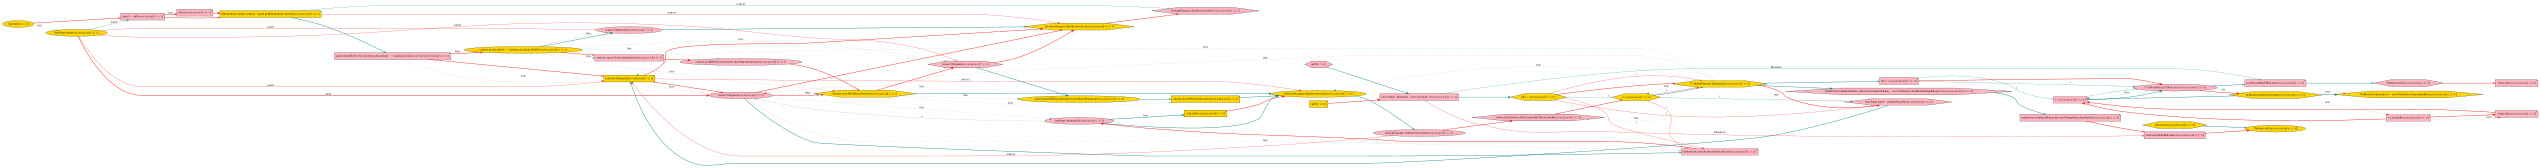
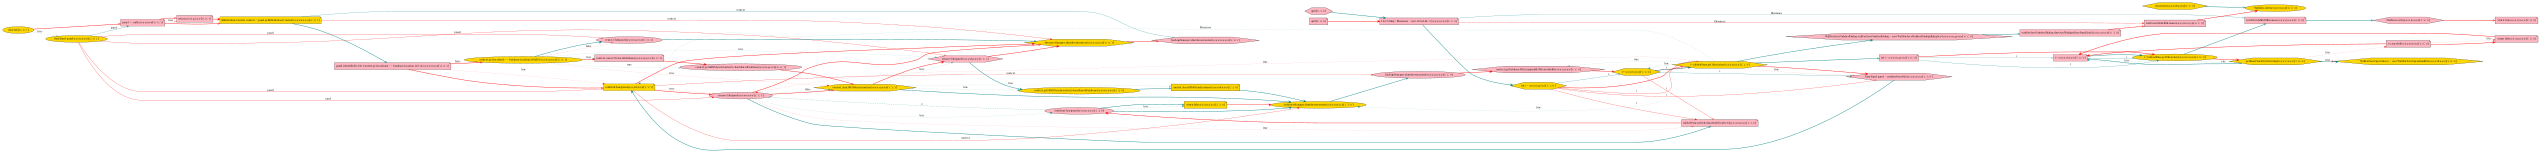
  digraph {
    fontname="Playfair Display"
    rankdir=LR
    node [fillcolor=lightpink fontname="Playfair Display" shape=note style=filled]
    edge [arrowhead=onormal color=red fontname="Playfair Display" style=bold]
    n1 [fillcolor=gold label="closeTab['0', '0', '1']" shape=ellipse]
    n2 [fillcolor=gold label="BasePanel panel@@@2@@@['0', '0', '1']" shape=ellipse]
    n3 [label="panel == null@@@3@@@['0', '0', '1']"]
    n4 [fillcolor=gold label="confirmClose(panel)@@@8@@@['1', '1', '1']"]
    n5 [label="removeTab(panel)@@@9@@@['1', '1', '1']" shape=ellipse]
    n6 [label="removeTab(panel)@@@16@@@['1', '1', '1']" shape=hexagon]
    n7 [label="removeTab(panel)@@@19@@@['0', '0', '1']" shape=ellipse]
    n8 [fillcolor=gold label="BibDatabaseContext context = panel.getBibDatabaseContext()@@@6@@@['0', '0', '1']"]
    n9 [label="return@@@4@@@['0', '0', '1']"]
    n10 [fillcolor=gold label="AutosaveManager.shutdown(context)@@@20@@@['1', '1', '0']" shape=ellipse]
    n11 [label="BackupManager.shutdown(context)@@@21@@@['1', '1', '0']" shape=ellipse]
    n12 [label="context.getDatabaseFile().map(null).ifPresent(null)@@@22@@@['1', '1', '0']" shape=hexagon]
    n13 [fillcolor=gold label="AutosaveManager.shutdown(context)@@@21@@@['0', '0', '1']" shape=hexagon]
    n14 [label="!confirmClose(panel)@@@11@@@['1', '1', '0']" shape=ellipse]
    n15 [label="tabbedPane.getSelectionModel().select(i)@@@10@@@['1', '1', '0']"]
    n16 [fillcolor=gold label="context.clearDBMSSynchronizer()@@@15@@@['1', '1', '1']" shape=hexagon]
    n17 [label="BackupManager.shutdown(context)@@@22@@@['0', '0', '1']" shape=hexagon]
    n18 [fillcolor=gold label="context.getDBMSSynchronizer().closeSharedDatabase()@@@17@@@['1', '1', '0']" shape=ellipse]
    n19 [fillcolor=gold label="context.clearDBMSSynchronizer()@@@18@@@['1', '1', '0']"]
    n20 [fillcolor=gold label="return false@@@12@@@['1', '1', '0']"]
    n21 [label="context.getDBMSSynchronizer().closeSharedDatabase()@@@14@@@['0', '0', '1']" shape=ellipse]
    n22 [fillcolor=gold label="i++@@@6@@@['1', '1', '0']" shape=hexagon]
    n23 [fillcolor=gold label="getBasePanelAt(i).isSaving()@@@27@@@['1', '0', '0']" shape=hexagon]
    n24 [label="i++@@@26@@@['1', '0', '0']"]
    n25 [fillcolor=gold label="WaitForSaveOperation w = new WaitForSaveOperation(this)@@@28@@@['1', '0', '0']" shape=hexagon]
    n26 [label="w.canceled()@@@30@@@['1', '0', '0']"]
-   n27 [label="i < tabbedPane.getTabs().size()@@@25@@@['1', '0', '0']" shape=ellipse]
+   n27 [fillcolor=gold label="i < tabbedPane.getTabs().size()@@@25@@@['1', '0', '0']" shape=ellipse]
    n28 [label="return false@@@31@@@['1', '0', '0']"]
    n29 [label="BasePanel panel = getBasePanelAt(i)@@@7@@@['1', '1', '0']" shape=hexagon]
    n30 [label="panel.isModified() && (context.getLocation() == DatabaseLocation.LOCAL)@@@7@@@['0', '0', '1']"]
    n31 [fillcolor=gold label="context.getLocation() == DatabaseLocation.SHARED@@@12@@@['0', '0', '1']" shape=ellipse]
    n32 [label="context.convertToLocalDatabase()@@@13@@@['0', '0', '1']"]
    n33 [label="int i = 0@@@24@@@['1', '0', '0']"]
    n34 [label="tearDownJabRef(filenames)@@@35@@@['1', '0', '0']"]
    n35 [label="return true@@@37@@@['1', '0', '0']"]
    n36 [label="Platform.exit()@@@36@@@['1', '0', '0']" shape=hexagon]
    n37 [fillcolor=gold label="i < tabbedPane.getTabs().size()@@@5@@@['1', '1', '0']" shape=hexagon]
    n38 [label="WaitForSaveFinishedDialog waitForSaveFinishedDialog = new WaitForSaveFinishedDialog(dialogService)@@@24@@@['0', '1', '0']" shape=hexagon]
    n39 [label="waitForSaveFinishedDialog.showAndWait(getBasePanelList())@@@25@@@['0', '1', '0']"]
    n40 [label="List<String> filenames = new ArrayList<>()@@@3@@@['1', '1', '0']"]
    n41 [fillcolor=gold label="int i = 0@@@4@@@['1', '1', '0']" shape=hexagon]
    n42 [label="tearDownJabRef(filenames)@@@26@@@['0', '1', '0']"]
    n43 [fillcolor=gold label="Platform.exit()@@@27@@@['0', '1', '0']" shape=ellipse]
    n44 [fillcolor=gold label="return true@@@28@@@['0', '1', '0']" shape=hexagon]
    n45 [label="quit['0', '1', '0']" shape=hexagon]
-   n46 [fillcolor=gold label="quit['1', '0', '0']"]
+   n46 [label="quit['1', '0', '0']"]
    n1 -> n2 [color=teal label=true style=dotted]
    n1 -> n3
    n2 -> n3 [arrowhead=vee color=teal label=panel style=solid]
    n2 -> n4 [label=panel style=solid]
-   n2 -> n5 [arrowhead=vee label=panel]
+   n2 -> n5 [arrowhead=vee label=panel style=solid]
    n2 -> n6 [label=panel style=solid]
    n2 -> n7 [label=panel style=solid]
    n3 -> n8
    n3 -> n9
    n3 -> n9 [label=true style=dotted]
    n4 -> n5 [label=true style=dotted]
    n4 -> n5
    n4 -> n10 [arrowhead=vee label=context style=solid]
-   n11 -> n4 [arrowhead=vee label=context style=solid]
+   n4 -> n11 [arrowhead=vee label=context style=solid]
    n4 -> n13 [arrowhead=vee]
    n5 -> n13
    n5 -> n14 [arrowhead=vee color=teal label=true style=dotted]
    n5 -> n15 [label=true style=dotted]
    n5 -> n15 [color=teal]
    n5 -> n16 [arrowhead=vee color=teal label=false style=dotted]
    n5 -> n16
    n6 -> n13 [arrowhead=vee]
    n6 -> n18 [arrowhead=vee color=teal]
    n7 -> n13 [color=teal]
    n8 -> n13 [arrowhead=vee label=context style=solid]
    n8 -> n17 [color=teal label=context style=solid]
    n8 -> n30 [color=teal]
    n9 -> n8 [arrowhead=vee]
    n10 -> n11 [color=teal]
    n11 -> n12 [arrowhead=vee]
    n12 -> n22
    n13 -> n17
    n14 -> n5 [color=teal label=0 style=dashed]
    n14 -> n10 [arrowhead=vee color=teal]
    n14 -> n20 [color=teal]
    n14 -> n20 [arrowhead=vee color=teal label=true style=dotted]
    n15 -> n14 [arrowhead=vee]
    n16 -> n6 [color=teal label=true style=dotted]
    n16 -> n6 [arrowhead=vee]
    n16 -> n10 [arrowhead=vee color=teal]
    n16 -> n18 [arrowhead=vee color=teal label=true style=dotted]
    n16 -> n19 [color=teal label=true style=dotted]
    n18 -> n19 [color=teal]
    n19 -> n10 [arrowhead=vee color=teal]
    n20 -> n10 [arrowhead=vee]
    n21 -> n16
    n22 -> n15 [label=i style=solid]
    n22 -> n29 [arrowhead=vee color=teal label=i style=solid]
    n22 -> n37 [arrowhead=vee label=i style=solid]
    n22 -> n37 [color=teal]
    n23 -> n24 [color=teal]
    n23 -> n25 [arrowhead=vee label=true style=dotted]
    n23 -> n25 [arrowhead=vee color=teal]
    n23 -> n26 [arrowhead=vee label=true style=dotted]
    n24 -> n27 [arrowhead=vee color=teal]
    n24 -> n27 [color=teal label=i style=solid]
    n26 -> n24 [arrowhead=vee]
    n26 -> n28 [arrowhead=vee]
    n26 -> n28 [arrowhead=vee label=true style=dotted]
    n27 -> n23 [arrowhead=vee]
    n27 -> n23 [color=teal label=true style=dotted]
    n27 -> n24 [arrowhead=vee color=teal label=true style=dotted]
    n27 -> n34 [color=teal]
    n28 -> n24 [arrowhead=vee]
    n29 -> n4 [arrowhead=vee color=teal]
    n30 -> n4
    n30 -> n4 [arrowhead=vee label=true style=dotted]
    n30 -> n31 [label=false style=dotted]
    n30 -> n31
    n31 -> n6 [color=teal label=true style=dotted]
    n31 -> n7 [label=false style=dotted]
    n31 -> n7 [arrowhead=vee color=teal]
    n31 -> n16 [arrowhead=vee label=true style=dotted]
    n31 -> n21 [color=teal label=true style=dotted]
    n31 -> n32 [arrowhead=vee color=teal label=true style=dotted]
    n31 -> n32
    n32 -> n21 [arrowhead=vee]
    n33 -> n24 [color=teal label=i style=solid]
    n33 -> n27 [arrowhead=vee]
    n33 -> n27 [arrowhead=vee color=teal label=i style=solid]
    n34 -> n36 [color=teal]
    n36 -> n35
-   n37 -> n4 [arrowhead=vee color=teal label=true style=dotted]
+   n37 -> n4 [arrowhead=vee color=teal label=filenames style=dotted]
    n37 -> n5 [arrowhead=vee label=true style=dotted]
    n37 -> n10 [arrowhead=vee color=teal label=true style=dotted]
    n37 -> n12 [color=teal label=true style=dotted]
    n37 -> n22 [arrowhead=vee color=teal label=true style=dotted]
    n37 -> n29 [arrowhead=vee]
    n37 -> n29 [label=true style=dotted]
    n37 -> n33 [color=teal]
    n37 -> n38 [arrowhead=vee color=teal]
    n38 -> n39 [color=teal]
    n39 -> n42
    n40 -> n34 [color=teal label=filenames style=solid]
    n40 -> n41 [arrowhead=vee color=teal]
    n40 -> n42 [arrowhead=vee label=filenames style=solid]
    n41 -> n15 [arrowhead=vee label=i style=solid]
    n41 -> n22 [color=teal label=i style=solid]
    n41 -> n29 [label=i style=solid]
    n41 -> n37 [label=i style=solid]
    n41 -> n37
    n42 -> n43 [arrowhead=vee]
    n44 -> n43 [color=teal]
    n45 -> n40 [arrowhead=vee color=teal]
    n46 -> n40 [arrowhead=vee]
  }
